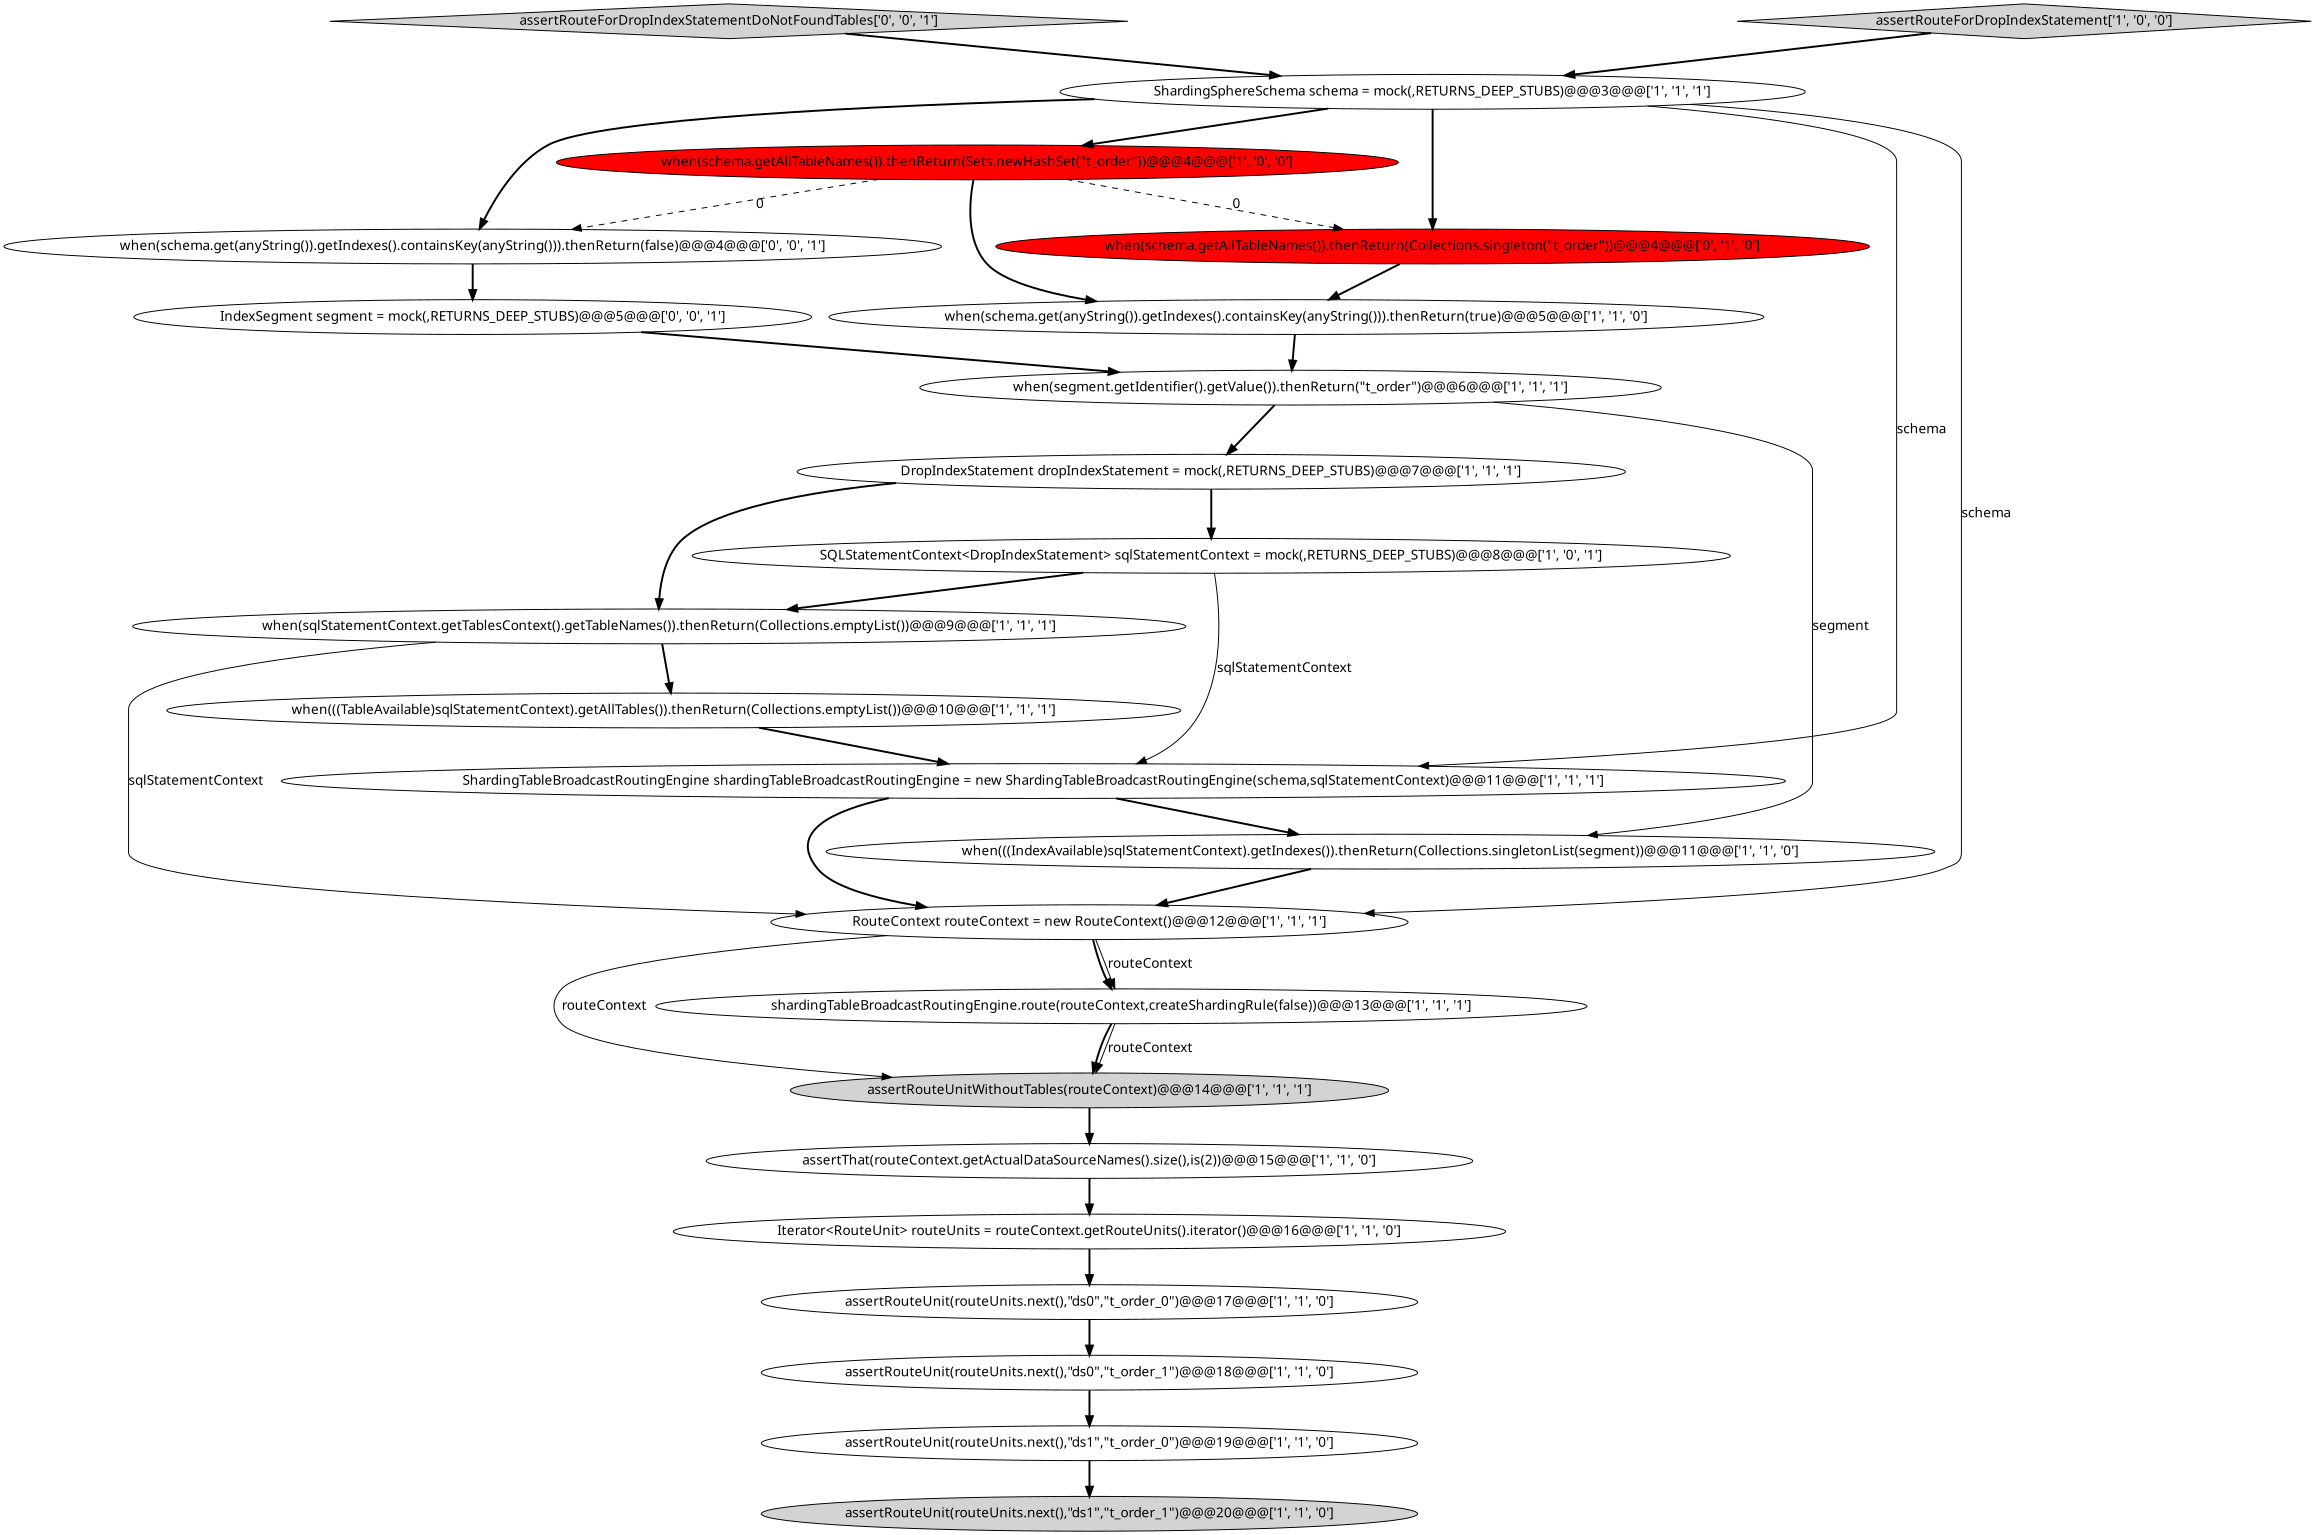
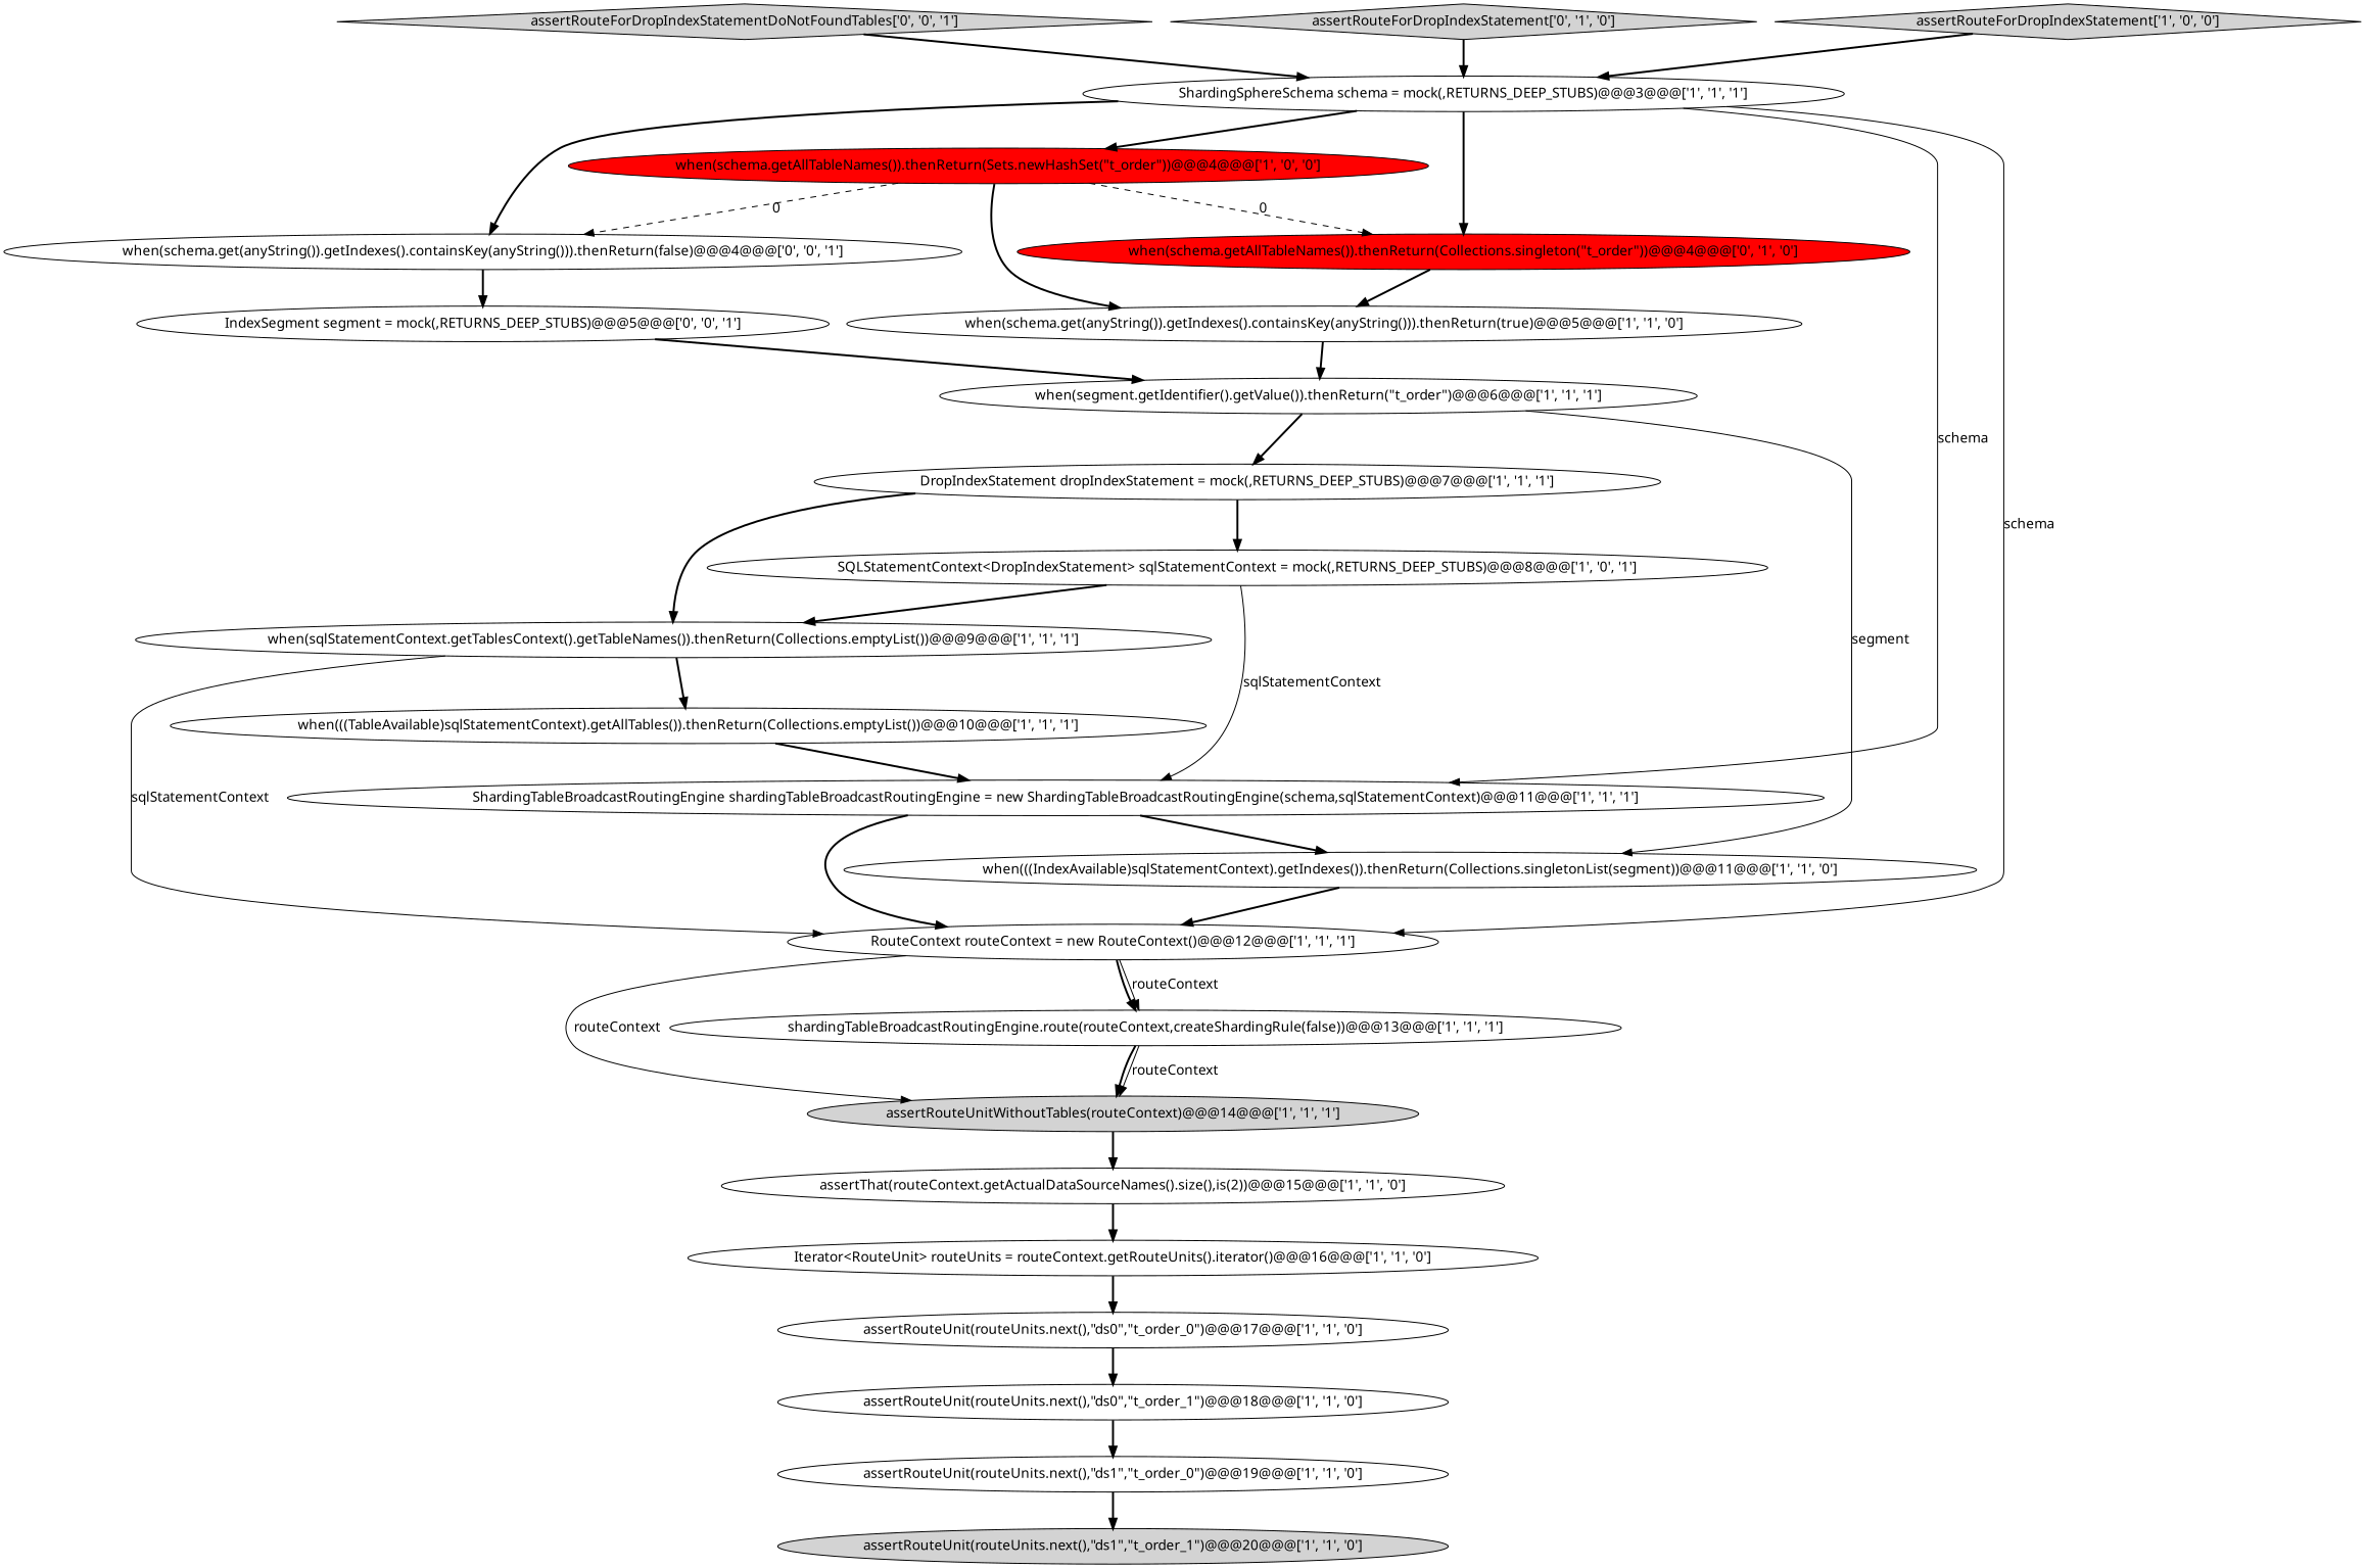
  digraph {
    fontname="Noto Sans"
    node [fillcolor=white shape=ellipse style=filled fontname="Noto Sans"]
    edge [style=bold fontname="Noto Sans"]
    n1 [label="ShardingTableBroadcastRoutingEngine shardingTableBroadcastRoutingEngine = new ShardingTableBroadcastRoutingEngine(schema,sqlStatementContext)@@@11@@@['1', '1', '1']"]
    n2 [label="RouteContext routeContext = new RouteContext()@@@12@@@['1', '1', '1']"]
    n3 [label="when(((IndexAvailable)sqlStatementContext).getIndexes()).thenReturn(Collections.singletonList(segment))@@@11@@@['1', '1', '0']"]
    n4 [label="assertThat(routeContext.getActualDataSourceNames().size(),is(2))@@@15@@@['1', '1', '0']"]
    n5 [label="Iterator<RouteUnit> routeUnits = routeContext.getRouteUnits().iterator()@@@16@@@['1', '1', '0']"]
    n6 [label="when(schema.get(anyString()).getIndexes().containsKey(anyString())).thenReturn(true)@@@5@@@['1', '1', '0']"]
    n7 [label="when(segment.getIdentifier().getValue()).thenReturn(\"t_order\")@@@6@@@['1', '1', '1']"]
    n8 [fillcolor=lightgray label="assertRouteForDropIndexStatementDoNotFoundTables['0', '0', '1']" shape=diamond]
    n9 [label="ShardingSphereSchema schema = mock(,RETURNS_DEEP_STUBS)@@@3@@@['1', '1', '1']"]
    n10 [label="assertRouteUnit(routeUnits.next(),\"ds0\",\"t_order_0\")@@@17@@@['1', '1', '0']"]
    n11 [fillcolor=lightgray label="assertRouteUnit(routeUnits.next(),\"ds1\",\"t_order_1\")@@@20@@@['1', '1', '0']"]
    n12 [label="when(schema.get(anyString()).getIndexes().containsKey(anyString())).thenReturn(false)@@@4@@@['0', '0', '1']"]
    n13 [label="IndexSegment segment = mock(,RETURNS_DEEP_STUBS)@@@5@@@['0', '0', '1']"]
    n14 [label="DropIndexStatement dropIndexStatement = mock(,RETURNS_DEEP_STUBS)@@@7@@@['1', '1', '1']"]
    n15 [label="shardingTableBroadcastRoutingEngine.route(routeContext,createShardingRule(false))@@@13@@@['1', '1', '1']"]
    n16 [fillcolor=lightgray label="assertRouteUnitWithoutTables(routeContext)@@@14@@@['1', '1', '1']"]
    n17 [label="assertRouteUnit(routeUnits.next(),\"ds0\",\"t_order_1\")@@@18@@@['1', '1', '0']"]
    n18 [label="when(sqlStatementContext.getTablesContext().getTableNames()).thenReturn(Collections.emptyList())@@@9@@@['1', '1', '1']"]
    n19 [label="when(((TableAvailable)sqlStatementContext).getAllTables()).thenReturn(Collections.emptyList())@@@10@@@['1', '1', '1']"]
    n20 [label="SQLStatementContext<DropIndexStatement> sqlStatementContext = mock(,RETURNS_DEEP_STUBS)@@@8@@@['1', '0', '1']"]
    n21 [fillcolor=red label="when(schema.getAllTableNames()).thenReturn(Collections.singleton(\"t_order\"))@@@4@@@['0', '1', '0']"]
+   n22 [fillcolor=lightgray label="assertRouteForDropIndexStatement['0', '1', '0']" shape=diamond]
    n23 [label="assertRouteUnit(routeUnits.next(),\"ds1\",\"t_order_0\")@@@19@@@['1', '1', '0']"]
    n24 [fillcolor=red label="when(schema.getAllTableNames()).thenReturn(Sets.newHashSet(\"t_order\"))@@@4@@@['1', '0', '0']"]
    n25 [fillcolor=lightgray label="assertRouteForDropIndexStatement['1', '0', '0']" shape=diamond]
    n1 -> n2
    n1 -> n3
    n2 -> n15
    n2 -> n15 [label=routeContext style=solid]
    n2 -> n16 [label=routeContext style=solid]
    n3 -> n2
    n4 -> n5
    n5 -> n10
    n6 -> n7
    n7 -> n3 [label=segment style=solid]
    n7 -> n14
    n8 -> n9
    n9 -> n1 [label=schema style=solid]
    n9 -> n2 [label=schema style=solid]
    n9 -> n12
    n9 -> n21
    n9 -> n24
    n10 -> n17
    n12 -> n13
    n13 -> n7
    n14 -> n18
    n14 -> n20
    n15 -> n16
    n15 -> n16 [label=routeContext style=solid]
    n16 -> n4
    n17 -> n23
    n18 -> n2 [label=sqlStatementContext style=solid]
    n18 -> n19
    n19 -> n1
    n20 -> n1 [label=sqlStatementContext style=solid]
    n20 -> n18
    n21 -> n6
+   n22 -> n9
    n23 -> n11
    n24 -> n6
    n24 -> n12 [label=0 style=dashed]
    n24 -> n21 [label=0 style=dashed]
    n25 -> n9
  }
